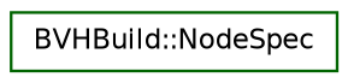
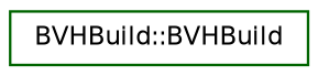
  digraph {
    rankdir=TB
-   n1 [color=darkgreen fillcolor=white fontname=Helvetica fontsize=10 height=0.2 label="BVHBuild::NodeSpec" shape=record style=filled width=0.4]
+   n1 [color=darkgreen fillcolor=white fontname=Helvetica fontsize=10 height=0.2 label="BVHBuild::BVHBuild" shape=record style=filled width=0.4]
  }
